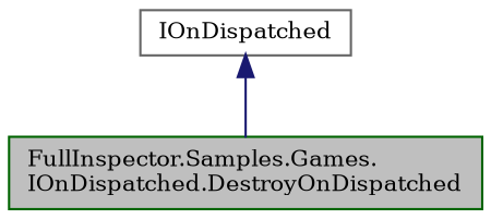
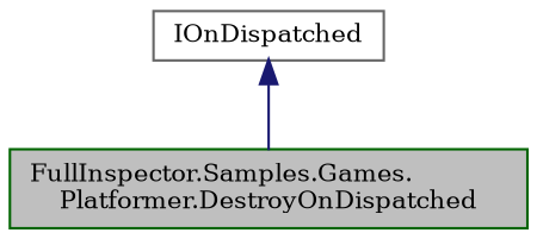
  digraph {
    fontname="DejaVu Serif"
    node [fontname="DejaVu Serif" fontsize=10 shape=record style=filled]
-   n1 [color=darkgreen fillcolor=grey75 fontcolor=black height=0.2 label="FullInspector.Samples.Games.\lIOnDispatched.DestroyOnDispatched" width=0.4]
+   n1 [color=darkgreen fillcolor=grey75 fontcolor=black height=0.2 label="FullInspector.Samples.Games.\lPlatformer.DestroyOnDispatched" width=0.4]
    n2 [color=gray40 fillcolor=white height=0.2 label=IOnDispatched width=0.4]
    n2 -> n1 [color=midnightblue dir=back fontname="DejaVu Serif" fontsize=10 labelfontname=Helvetica labelfontsize=10 style=solid]
  }
